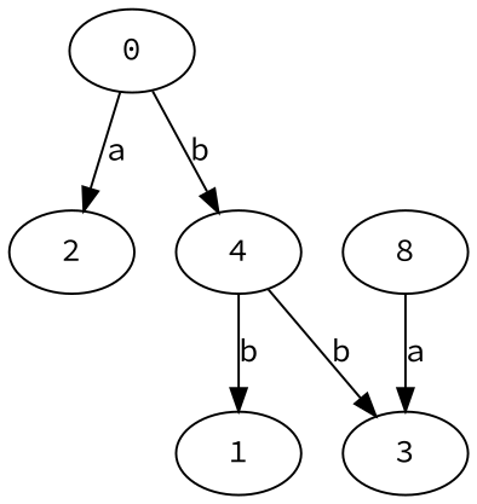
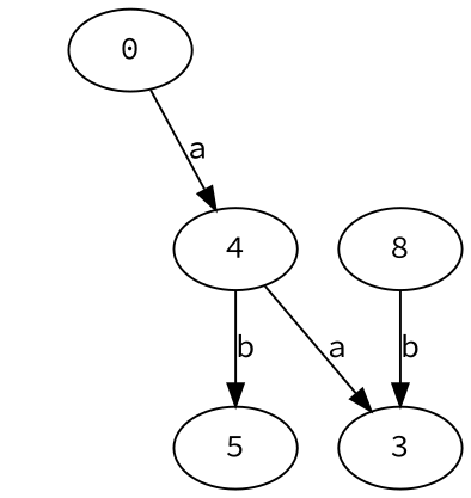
  strict digraph {
    fontname="Source Code Pro"
    node [fontname="Source Code Pro"]
    edge [fontname="Source Code Pro"]
    0
-   2
    4
-   5 [label=1]
+   5
    3
    n6 [label=8]
-   0 -> 2 [label=a]
-   0 -> 4 [label=b]
+   0 -> 4 [label=a]
    4 -> 5 [label=b]
-   4 -> 3 [label=b]
-   n6 -> 3 [label=a]
+   4 -> 3 [label=a]
+   n6 -> 3 [label=b]
  }
